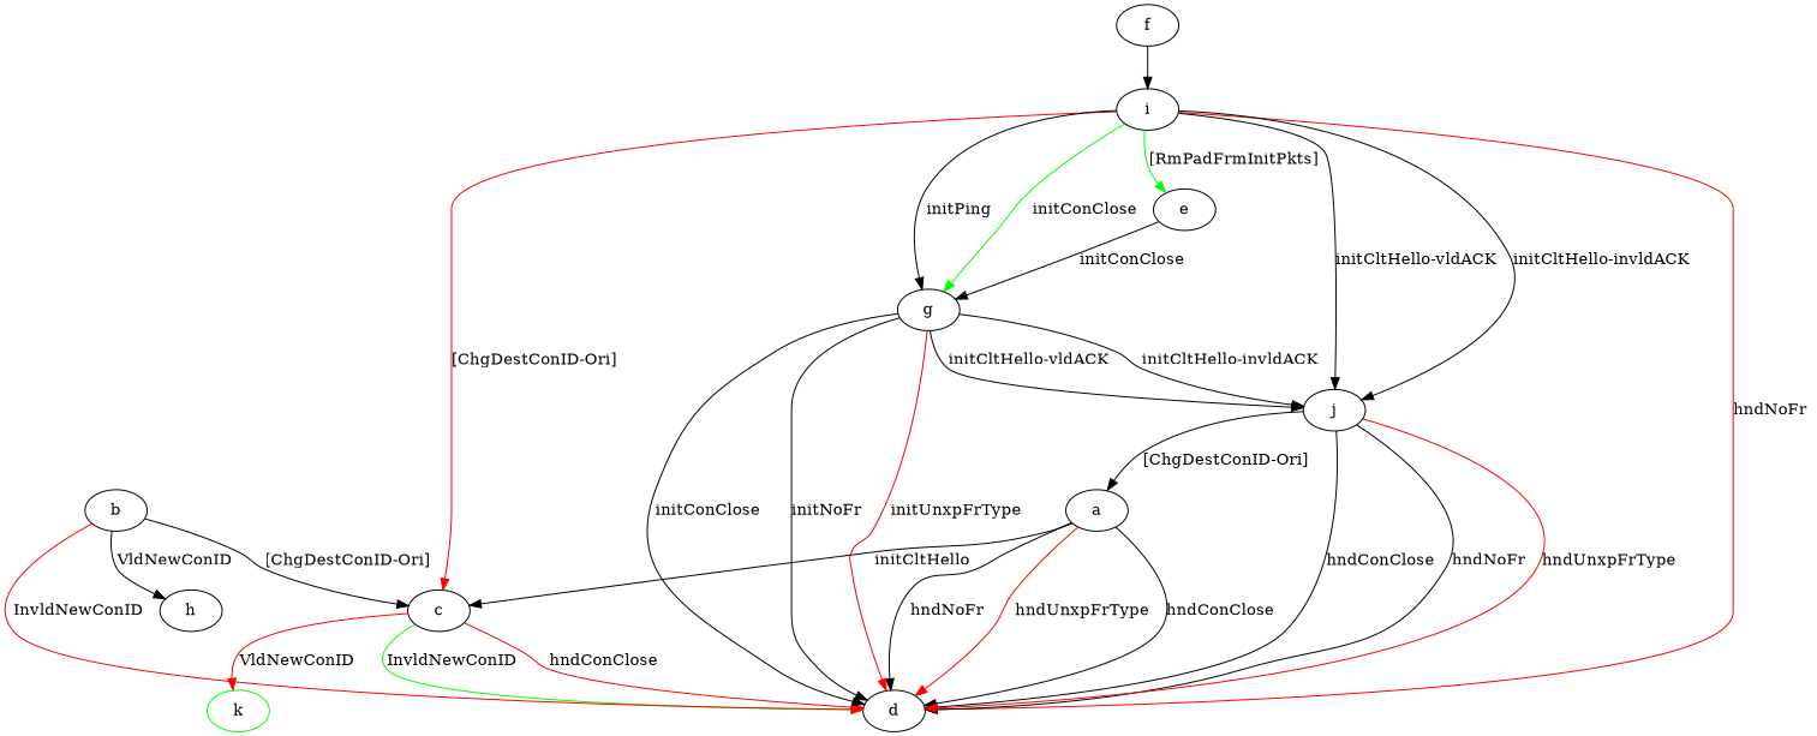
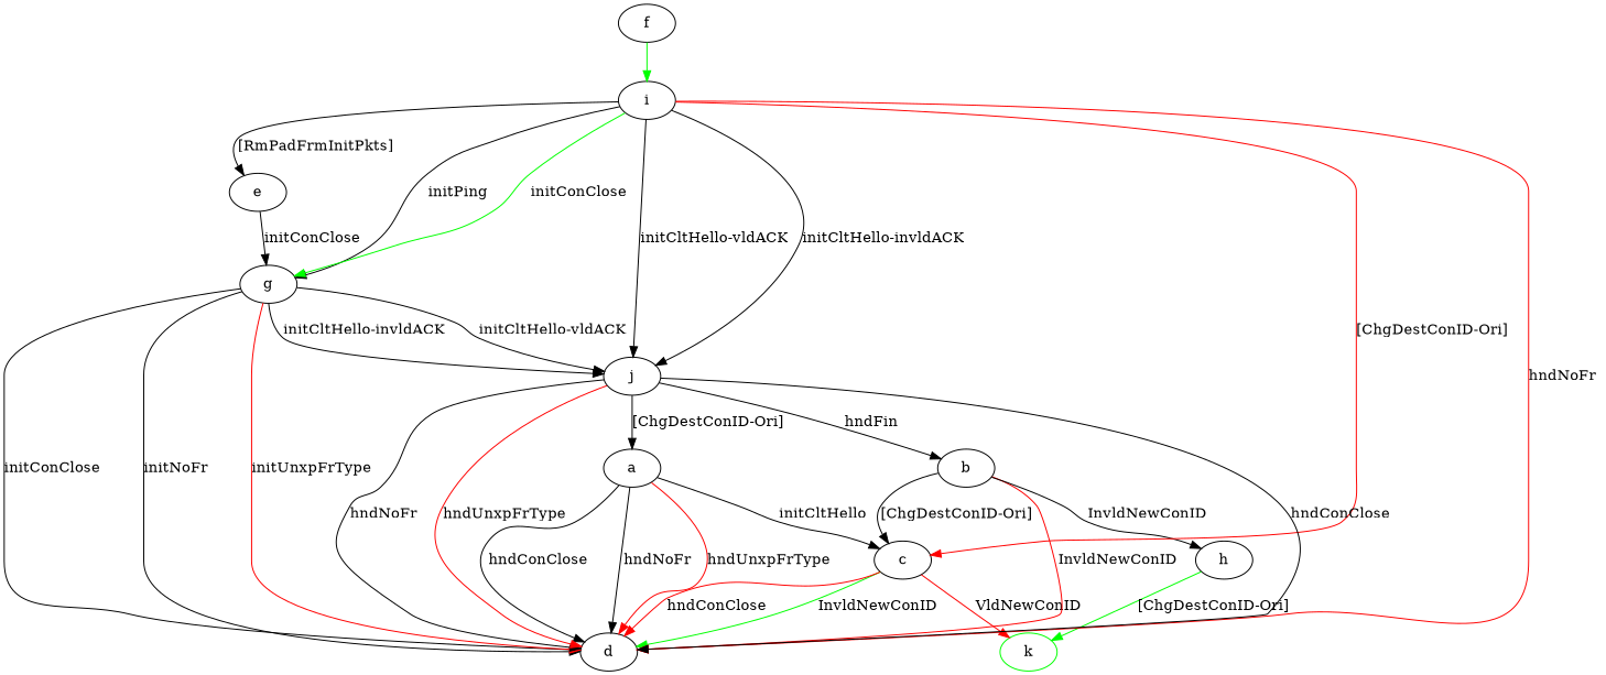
  digraph {
    fontname="DejaVu Serif"
    node [fontname="DejaVu Serif"]
    edge [fontname="DejaVu Serif"]
    a
    c
    d
    k [color=green]
    b
    h
    e
    g
    f
    i
    j
    a -> c [label="initCltHello "]
    a -> d [label="hndConClose "]
    a -> d [label="hndNoFr "]
    a -> d [color=red label="hndUnxpFrType "]
    c -> d [color=green label="InvldNewConID "]
    c -> d [color=red label="hndConClose "]
    c -> k [color=red label="VldNewConID "]
    b -> c [label="[ChgDestConID-Ori] "]
    b -> d [color=red label="InvldNewConID "]
-   b -> h [label="VldNewConID "]
+   b -> h [label="InvldNewConID "]
+   h -> k [color=green label="[ChgDestConID-Ori] "]
    e -> g [label="initConClose "]
    g -> d [label="initConClose "]
    g -> d [label="initNoFr "]
    g -> d [color=red label="initUnxpFrType "]
    g -> j [label="initCltHello-vldACK "]
    g -> j [label="initCltHello-invldACK "]
-   f -> i
+   f -> i [color=green]
    i -> c [color=red label="[ChgDestConID-Ori] "]
    i -> d [color=red label="hndNoFr "]
-   i -> e [label="[RmPadFrmInitPkts] " color=green]
+   i -> e [label="[RmPadFrmInitPkts] "]
    i -> g [label="initPing "]
    i -> g [color=green label="initConClose "]
    i -> j [label="initCltHello-vldACK "]
    i -> j [label="initCltHello-invldACK "]
    j -> a [label="[ChgDestConID-Ori] "]
    j -> d [label="hndConClose "]
    j -> d [label="hndNoFr "]
    j -> d [color=red label="hndUnxpFrType "]
+   j -> b [label="hndFin "]
  }
